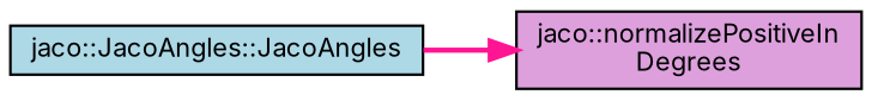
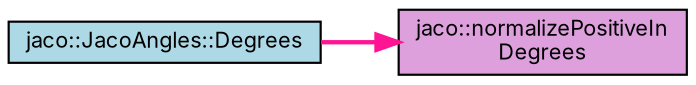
  digraph {
    rankdir=LR
    fontname=Inter
    node [color=black fontname=Inter fontsize=10 shape=record style=filled]
-   n1 [fillcolor=lightblue fontcolor=black height=0.2 label="jaco::JacoAngles::JacoAngles" width=0.4]
+   n1 [fillcolor=lightblue fontcolor=black height=0.2 label="jaco::JacoAngles::Degrees" width=0.4]
    n2 [fillcolor=plum height=0.2 label="jaco::normalizePositiveIn\lDegrees" width=0.4]
    n1 -> n2 [color=deeppink fontname=Inter fontsize=10 labelfontname=Helvetica labelfontsize=10 style=bold arrowhead=normal]
  }
